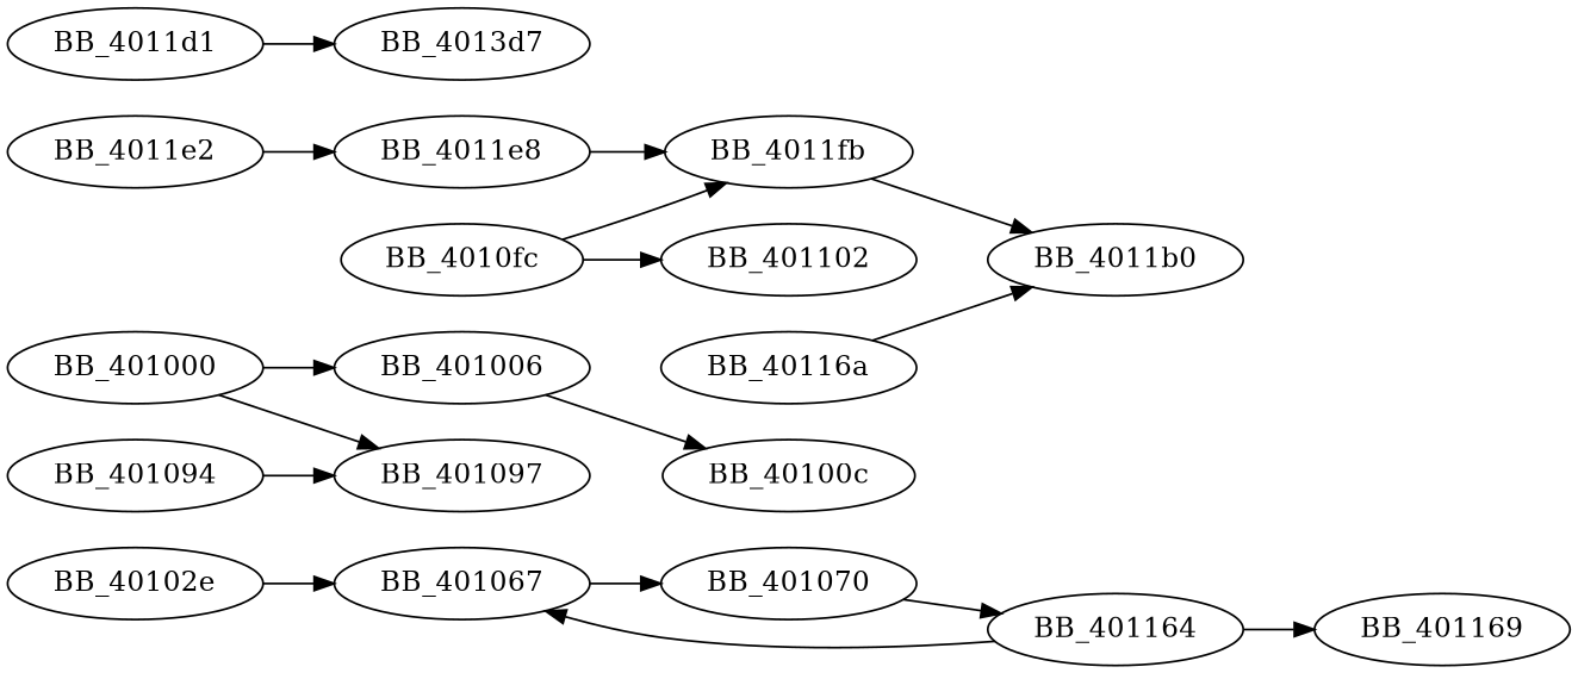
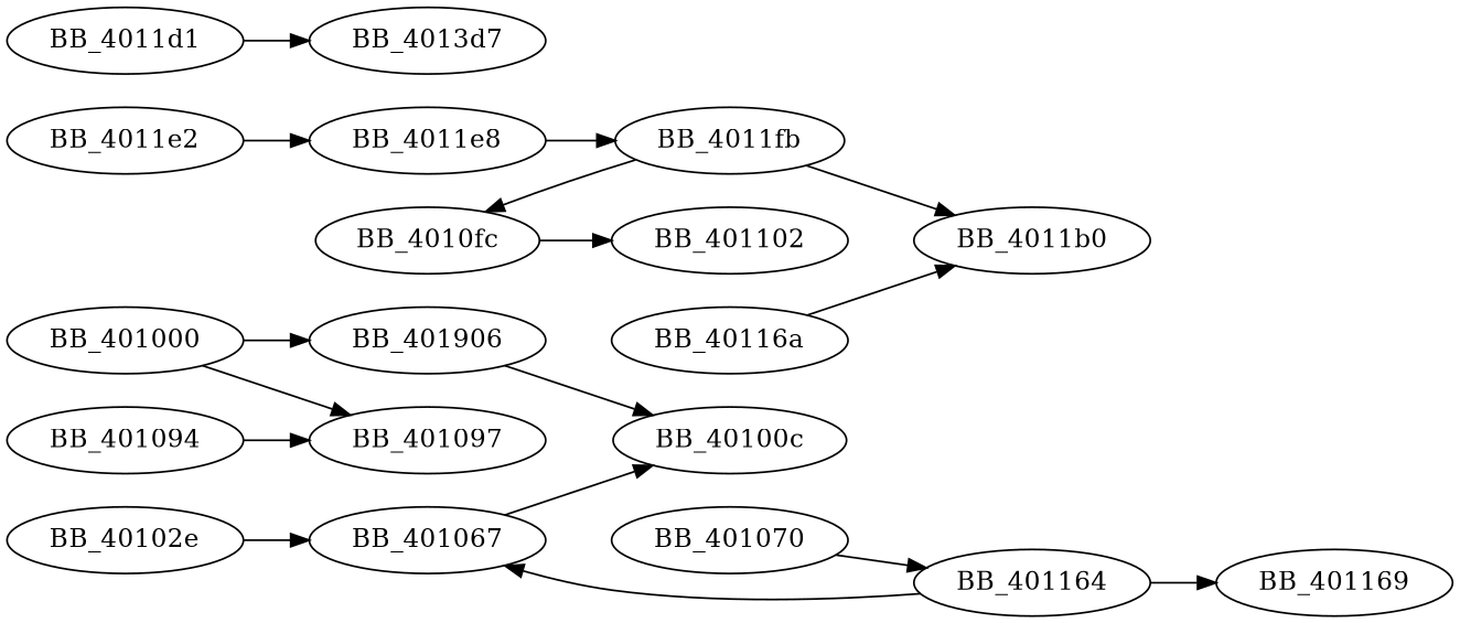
  digraph {
    rankdir=LR
    BB_401000
-   BB_401006
+   BB_401006 [label=BB_401906]
    BB_401097
    BB_40100c
    BB_40102e
    BB_401067
    BB_401070
    BB_401164
    BB_401169
    BB_401094
    BB_4010fc
    BB_4011fb
    BB_401102
    BB_4011b0
    BB_40116a
    n16 [label=BB_4013d7]
    BB_4011d1
    BB_4011e2
    BB_4011e8
    BB_401000 -> BB_401006
    BB_401000 -> BB_401097
    BB_401006 -> BB_40100c
    BB_40102e -> BB_401067
-   BB_401067 -> BB_401070
+   BB_401067 -> BB_40100c
    BB_401070 -> BB_401164
    BB_401164 -> BB_401067
    BB_401164 -> BB_401169
    BB_401094 -> BB_401097
-   BB_4010fc -> BB_4011fb
+   BB_4011fb -> BB_4010fc
    BB_4010fc -> BB_401102
    BB_4011fb -> BB_4011b0
    BB_40116a -> BB_4011b0
    BB_4011d1 -> n16
    BB_4011e2 -> BB_4011e8
    BB_4011e8 -> BB_4011fb
  }
